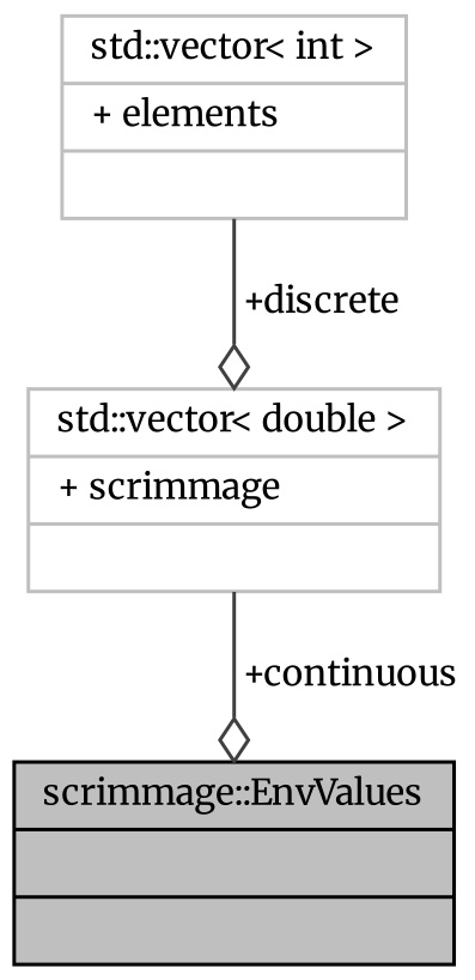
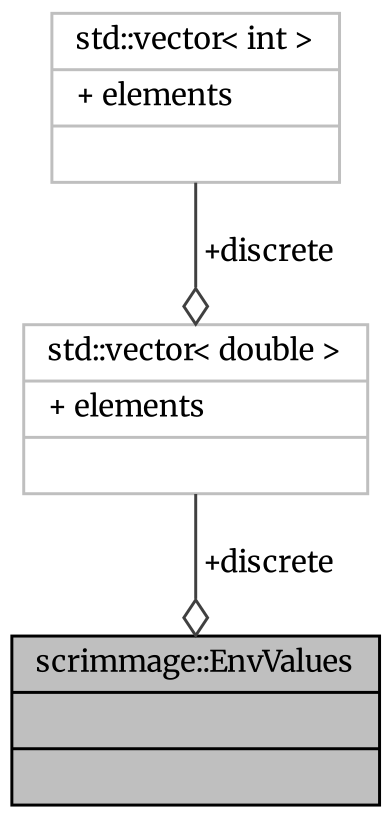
  digraph {
    fontname=Merriweather
    node [color=grey75 fillcolor=white fontname=Merriweather fontsize=10 shape=record style=filled]
    edge [arrowhead=odiamond color=grey25 fontname=Merriweather fontsize=10 labelfontname=Helvetica labelfontsize=10 style=solid]
    n1 [color=black fillcolor=grey75 fontcolor=black height=0.2 label="{scrimmage::EnvValues\n||}" width=0.4]
    n2 [height=0.2 label="{std::vector\< int \>\n|+ elements\l|}" width=0.4]
-   n3 [height=0.2 label="{std::vector\< double \>\n|+ scrimmage\l|}" width=0.4]
+   n3 [height=0.2 label="{std::vector\< double \>\n|+ elements\l|}" width=0.4]
    n2 -> n3 [label=" +discrete"]
-   n3 -> n1 [label=" +continuous"]
+   n3 -> n1 [label=" +discrete"]
  }
